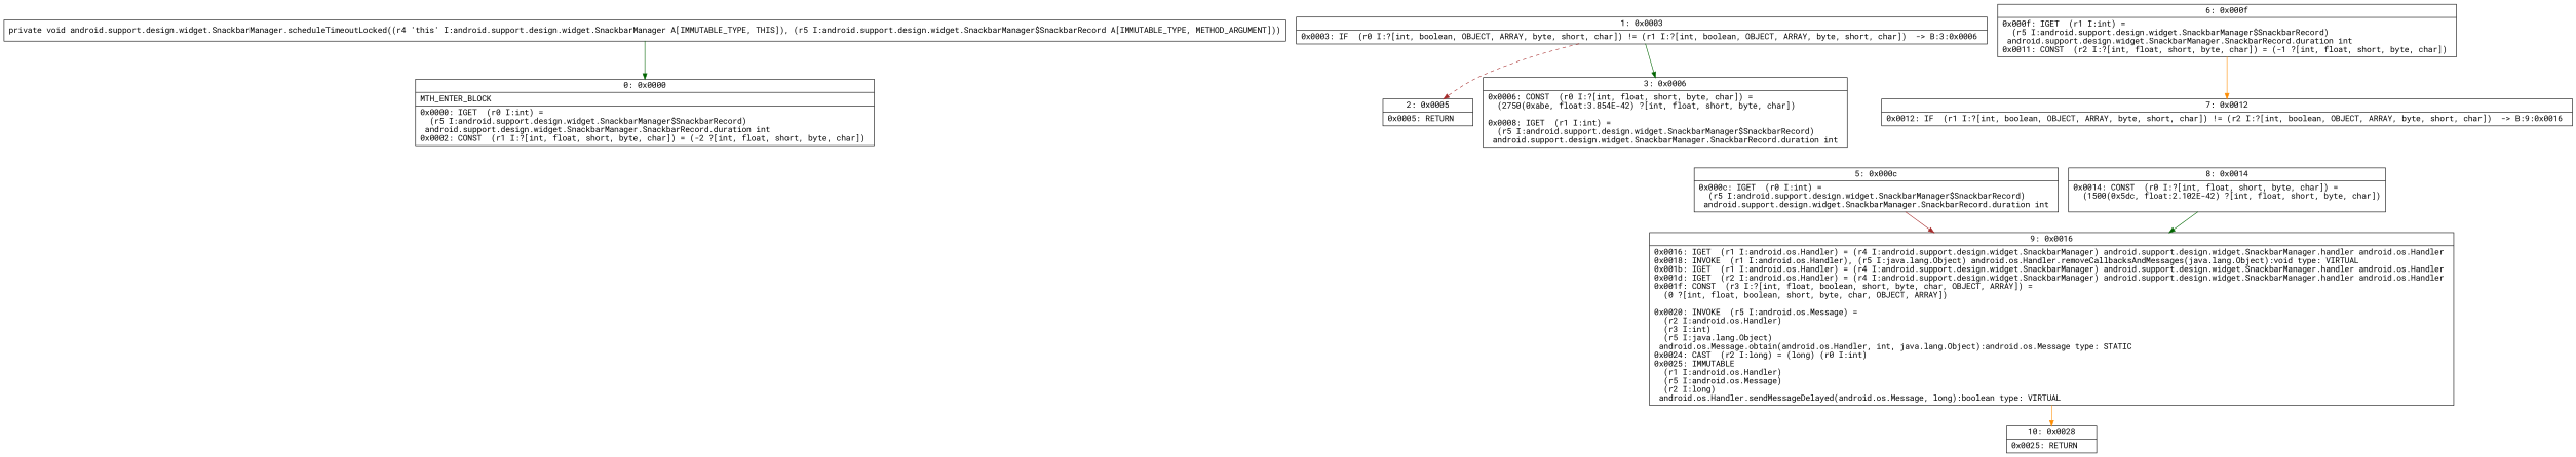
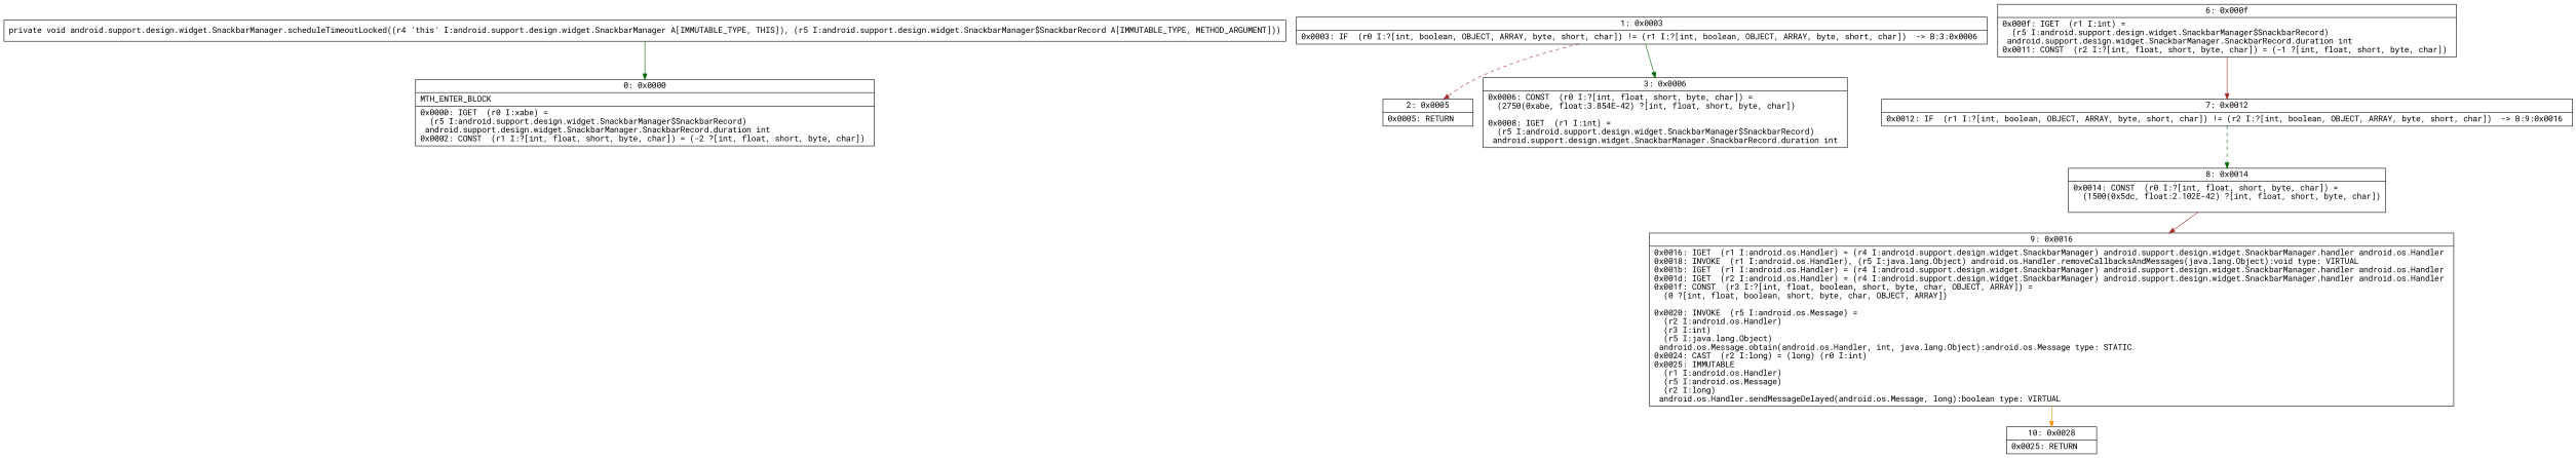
  digraph {
    fontname="Roboto Mono"
    node [fontname="Roboto Mono" shape=record]
    edge [color=darkgreen fontname="Roboto Mono"]
-   n1 [label="{0\:\ 0x0000|MTH_ENTER_BLOCK\l|0x0000: IGET  (r0 I:int) = \l  (r5 I:android.support.design.widget.SnackbarManager$SnackbarRecord)\l android.support.design.widget.SnackbarManager.SnackbarRecord.duration int \l0x0002: CONST  (r1 I:?[int, float, short, byte, char]) = (\-2 ?[int, float, short, byte, char]) \l}"]
+   n1 [label="{0\:\ 0x0000|MTH_ENTER_BLOCK\l|0x0000: IGET  (r0 I:xabe) = \l  (r5 I:android.support.design.widget.SnackbarManager$SnackbarRecord)\l android.support.design.widget.SnackbarManager.SnackbarRecord.duration int \l0x0002: CONST  (r1 I:?[int, float, short, byte, char]) = (\-2 ?[int, float, short, byte, char]) \l}"]
    n2 [label="{1\:\ 0x0003|0x0003: IF  (r0 I:?[int, boolean, OBJECT, ARRAY, byte, short, char]) != (r1 I:?[int, boolean, OBJECT, ARRAY, byte, short, char])  \-\> B:3:0x0006 \l}"]
    n3 [label="{2\:\ 0x0005|0x0005: RETURN   \l}"]
    n4 [label="{3\:\ 0x0006|0x0006: CONST  (r0 I:?[int, float, short, byte, char]) = \l  (2750(0xabe, float:3.854E\-42) ?[int, float, short, byte, char])\l \l0x0008: IGET  (r1 I:int) = \l  (r5 I:android.support.design.widget.SnackbarManager$SnackbarRecord)\l android.support.design.widget.SnackbarManager.SnackbarRecord.duration int \l}"]
-   n5 [label="{5\:\ 0x000c|0x000c: IGET  (r0 I:int) = \l  (r5 I:android.support.design.widget.SnackbarManager$SnackbarRecord)\l android.support.design.widget.SnackbarManager.SnackbarRecord.duration int \l}"]
    n6 [label="{9\:\ 0x0016|0x0016: IGET  (r1 I:android.os.Handler) = (r4 I:android.support.design.widget.SnackbarManager) android.support.design.widget.SnackbarManager.handler android.os.Handler \l0x0018: INVOKE  (r1 I:android.os.Handler), (r5 I:java.lang.Object) android.os.Handler.removeCallbacksAndMessages(java.lang.Object):void type: VIRTUAL \l0x001b: IGET  (r1 I:android.os.Handler) = (r4 I:android.support.design.widget.SnackbarManager) android.support.design.widget.SnackbarManager.handler android.os.Handler \l0x001d: IGET  (r2 I:android.os.Handler) = (r4 I:android.support.design.widget.SnackbarManager) android.support.design.widget.SnackbarManager.handler android.os.Handler \l0x001f: CONST  (r3 I:?[int, float, boolean, short, byte, char, OBJECT, ARRAY]) = \l  (0 ?[int, float, boolean, short, byte, char, OBJECT, ARRAY])\l \l0x0020: INVOKE  (r5 I:android.os.Message) = \l  (r2 I:android.os.Handler)\l  (r3 I:int)\l  (r5 I:java.lang.Object)\l android.os.Message.obtain(android.os.Handler, int, java.lang.Object):android.os.Message type: STATIC \l0x0024: CAST  (r2 I:long) = (long) (r0 I:int) \l0x0025: IMMUTABLE  \l  (r1 I:android.os.Handler)\l  (r5 I:android.os.Message)\l  (r2 I:long)\l android.os.Handler.sendMessageDelayed(android.os.Message, long):boolean type: VIRTUAL \l}"]
    n7 [label="{6\:\ 0x000f|0x000f: IGET  (r1 I:int) = \l  (r5 I:android.support.design.widget.SnackbarManager$SnackbarRecord)\l android.support.design.widget.SnackbarManager.SnackbarRecord.duration int \l0x0011: CONST  (r2 I:?[int, float, short, byte, char]) = (\-1 ?[int, float, short, byte, char]) \l}"]
    n8 [label="{7\:\ 0x0012|0x0012: IF  (r1 I:?[int, boolean, OBJECT, ARRAY, byte, short, char]) != (r2 I:?[int, boolean, OBJECT, ARRAY, byte, short, char])  \-\> B:9:0x0016 \l}"]
    n9 [label="{10\:\ 0x0028|0x0025: RETURN   \l}"]
    n10 [label="{8\:\ 0x0014|0x0014: CONST  (r0 I:?[int, float, short, byte, char]) = \l  (1500(0x5dc, float:2.102E\-42) ?[int, float, short, byte, char])\l \l}"]
    n11 [label="{private void android.support.design.widget.SnackbarManager.scheduleTimeoutLocked((r4 'this' I:android.support.design.widget.SnackbarManager A[IMMUTABLE_TYPE, THIS]), (r5 I:android.support.design.widget.SnackbarManager$SnackbarRecord A[IMMUTABLE_TYPE, METHOD_ARGUMENT])) }"]
    n2 -> n3 [color=brown style=dashed]
    n2 -> n4
-   n5 -> n6 [color=brown]
    n6 -> n9 [color=darkorange]
-   n7 -> n8 [color=darkorange]
-   n10 -> n6
+   n7 -> n8 [color=brown]
+   n8 -> n10 [style=dashed]
+   n10 -> n6 [color=brown]
    n11 -> n1
  }
